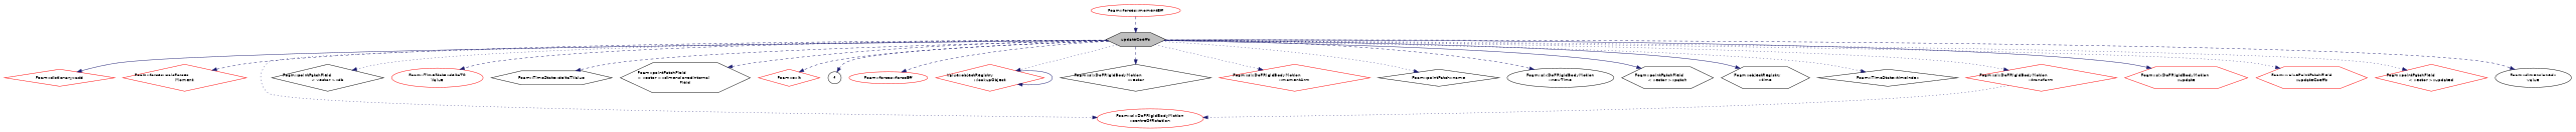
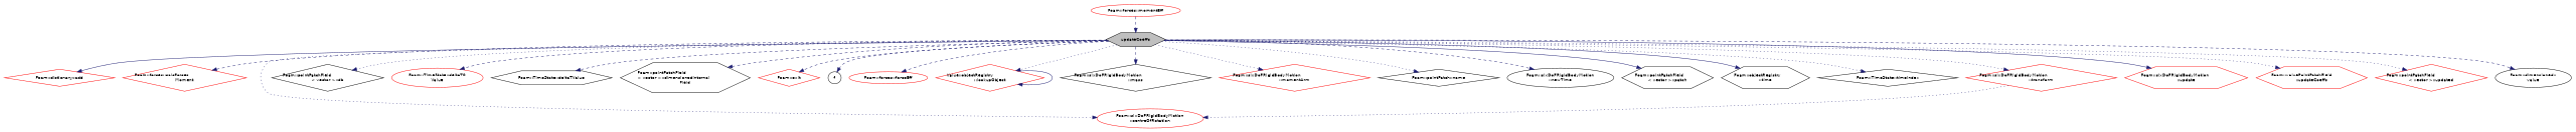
  digraph {
    rankdir=TB
    node [color=red fontname=Helvetica fontsize=10 shape=diamond]
    edge [color=midnightblue fontname=Helvetica fontsize=10 labelfontname=Helvetica labelfontsize=10 style=dashed]
    n1 [color=black fillcolor=grey75 fontcolor=black height=0.2 label=updateCoeffs shape=hexagon style=filled width=0.4]
    n2 [height=0.2 label="Foam::dictionary::add" width=0.4]
    n3 [height=0.2 label="Foam::forces::calcForces\lMoment" width=0.4]
    n4 [height=0.2 label="Foam::sixDoFRigidBodyMotion\l::centreOfRotation" shape=ellipse width=0.4]
    n5 [color=black height=0.2 label="Foam::pointPatchField\l\< vector \>::db" width=0.4]
    n6 [height=0.2 label="Foam::TimeState::deltaT0\lValue" shape=ellipse width=0.4]
    n7 [color=black height=0.2 label="Foam::TimeState::deltaTValue" shape=hexagon width=0.4]
    n8 [color=black height=0.2 label="Foam::pointPatchField\l\< vector \>::dimensionedInternal\lField" shape=hexagon width=0.4]
    n9 [height=0.2 label="Foam::exit" width=0.4]
    n10 [color=black height=0.2 label=f shape=ellipse width=0.4]
    n11 [height=0.2 label="Foam::forces::forceEff" shape=ellipse width=0.4]
    n12 [height=0.2 label="Value::objectRegistry\l::lookupObject" width=0.4]
-   n13 [color=black height=0.2 label="Foam::sixDoFRigidBodyMotion\l::vector" width=0.4]
+   n13 [color=black height=0.2 label="Foam::sixDoFRigidBodyMotion\l::mass" width=0.4]
    n14 [height=0.2 label="Foam::sixDoFRigidBodyMotion\l::momentArm" width=0.4]
    n15 [color=black height=0.2 label="Foam::pointPatch::name" width=0.4]
    n16 [color=black height=0.2 label="Foam::sixDoFRigidBodyMotion\l::newTime" shape=ellipse width=0.4]
    n17 [color=black height=0.2 label="Foam::pointPatchField\l\< vector \>::patch" shape=hexagon width=0.4]
    n18 [color=black height=0.2 label="Foam::objectRegistry\l::time" shape=hexagon width=0.4]
    n19 [color=black height=0.2 label="Foam::TimeState::timeIndex" width=0.4]
    n20 [height=0.2 label="Foam::sixDoFRigidBodyMotion\l::transform" width=0.4]
    n21 [height=0.2 label="Foam::sixDoFRigidBodyMotion\l::update" shape=hexagon width=0.4]
    n22 [height=0.2 label="Foam::valuePointPatchField\l::updateCoeffs" shape=hexagon width=0.4]
    n23 [height=0.2 label="Foam::pointPatchField\l\< vector \>::updated" width=0.4]
    n24 [color=black height=0.2 label="Foam::dimensioned::\lvalue" shape=ellipse width=0.4]
    n25 [height=0.2 label="Foam::forces::momentEff" shape=ellipse width=0.4]
    n1 -> n2 [style=solid]
    n1 -> n3
    n1 -> n4 [style=dotted]
    n1 -> n5 [style=dotted]
    n1 -> n6
    n1 -> n7
    n1 -> n8
    n1 -> n9
    n1 -> n10
    n1 -> n11
    n1 -> n12 [style=dotted]
    n1 -> n13
    n1 -> n14 [style=dotted]
    n1 -> n15 [style=dotted]
    n1 -> n16
    n1 -> n17 [style=solid]
    n1 -> n18 [style=solid]
    n1 -> n19 [style=dotted]
    n1 -> n20 [style=dotted]
    n1 -> n21 [style=solid]
    n1 -> n22 [style=dotted]
    n1 -> n23 [style=dotted]
    n1 -> n24
    n12 -> n12 [style=solid]
    n20 -> n4 [style=dotted]
    n25 -> n1
  }
